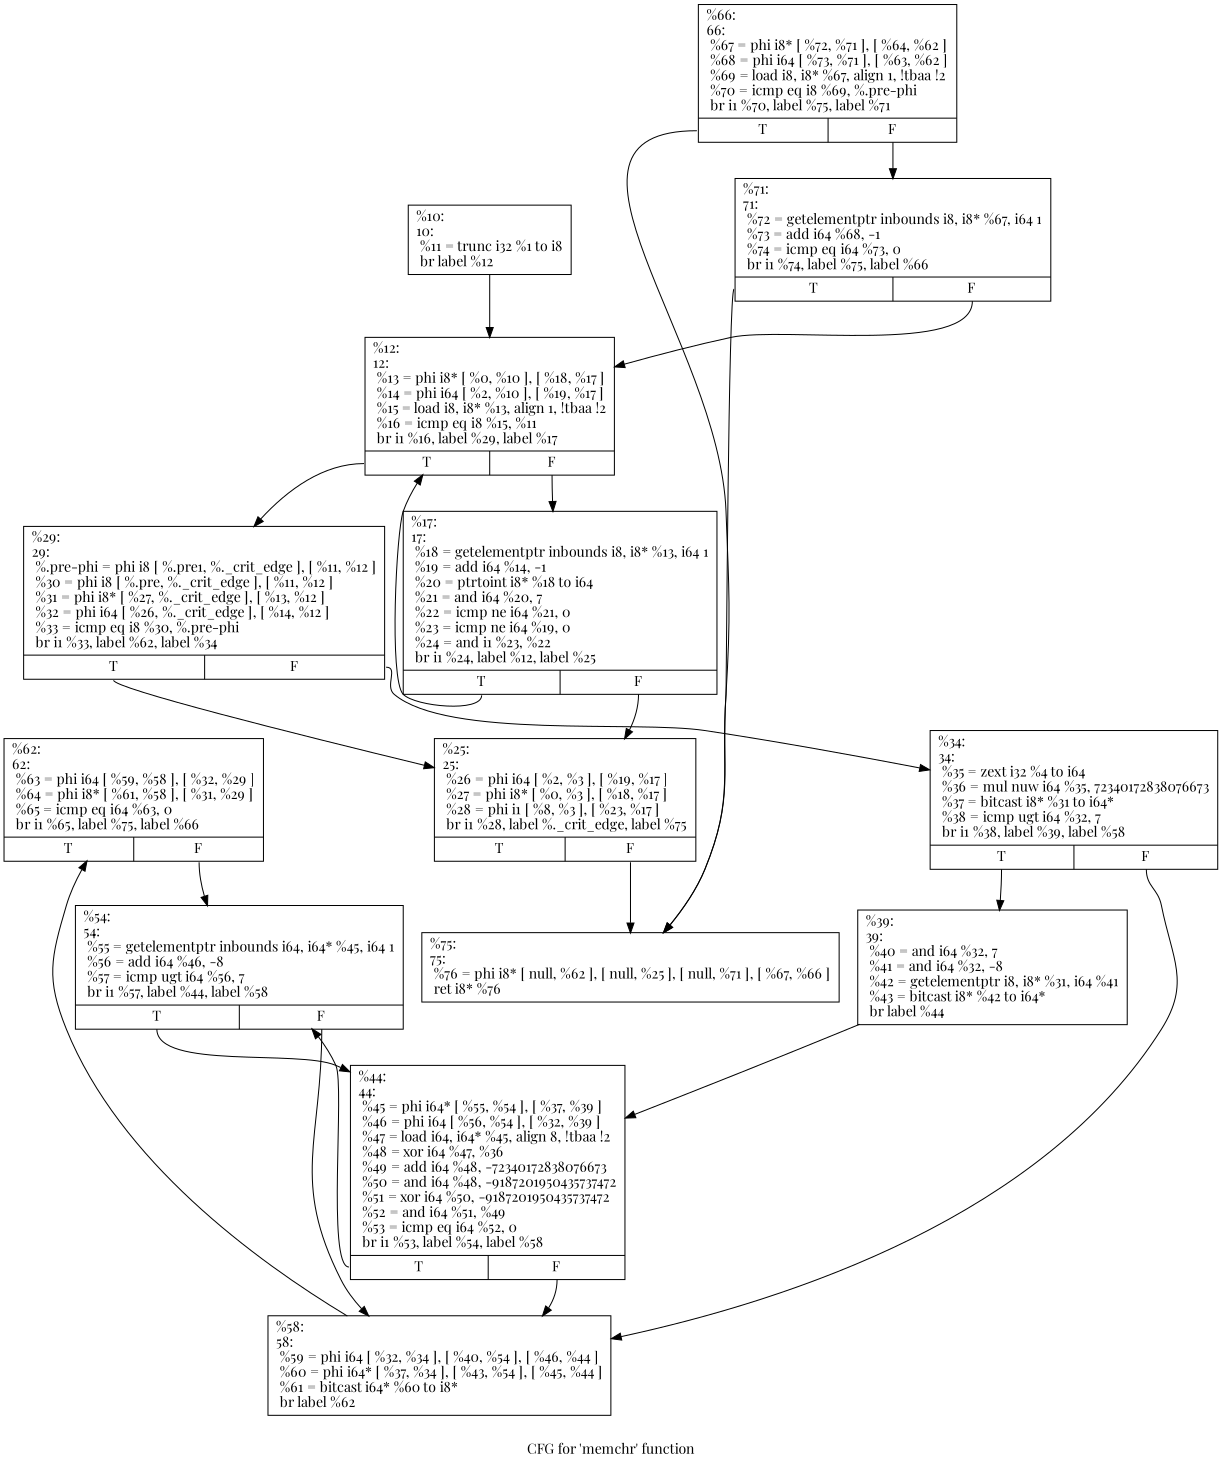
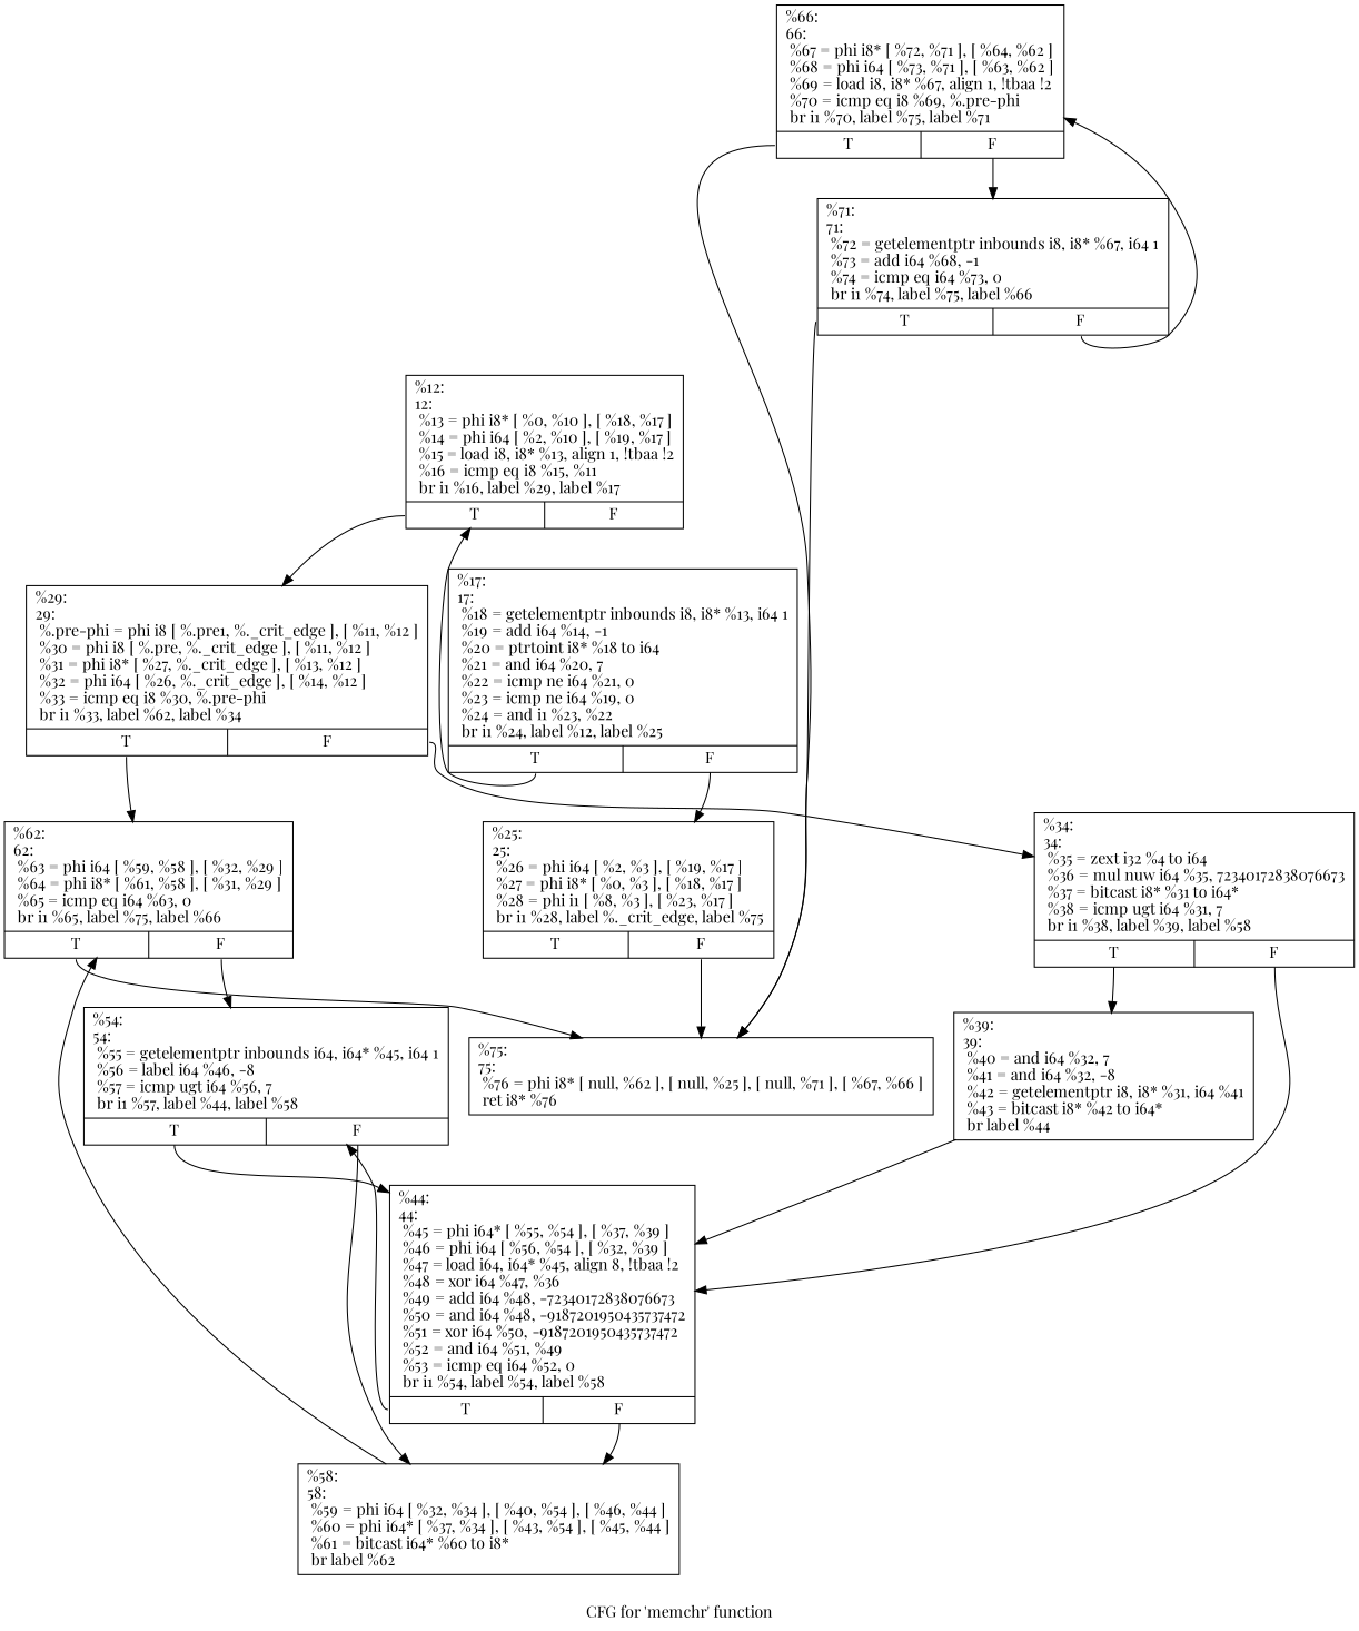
  digraph {
    fontname="Playfair Display"
    label="CFG for 'memchr' function"
    node [fontname="Playfair Display" shape=record]
    edge [fontname="Playfair Display" tailport=s0]
-   n1 [label="{%10:\l10:                                               \l  %11 = trunc i32 %1 to i8\l  br label %12\l}"]
    n2 [label="{%12:\l12:                                               \l  %13 = phi i8* [ %0, %10 ], [ %18, %17 ]\l  %14 = phi i64 [ %2, %10 ], [ %19, %17 ]\l  %15 = load i8, i8* %13, align 1, !tbaa !2\l  %16 = icmp eq i8 %15, %11\l  br i1 %16, label %29, label %17\l|{<s0>T|<s1>F}}"]
    n3 [label="{%25:\l25:                                               \l  %26 = phi i64 [ %2, %3 ], [ %19, %17 ]\l  %27 = phi i8* [ %0, %3 ], [ %18, %17 ]\l  %28 = phi i1 [ %8, %3 ], [ %23, %17 ]\l  br i1 %28, label %._crit_edge, label %75\l|{<s0>T|<s1>F}}"]
    n4 [label="{%75:\l75:                                               \l  %76 = phi i8* [ null, %62 ], [ null, %25 ], [ null, %71 ], [ %67, %66 ]\l  ret i8* %76\l}"]
    n5 [label="{%29:\l29:                                               \l  %.pre-phi = phi i8 [ %.pre1, %._crit_edge ], [ %11, %12 ]\l  %30 = phi i8 [ %.pre, %._crit_edge ], [ %11, %12 ]\l  %31 = phi i8* [ %27, %._crit_edge ], [ %13, %12 ]\l  %32 = phi i64 [ %26, %._crit_edge ], [ %14, %12 ]\l  %33 = icmp eq i8 %30, %.pre-phi\l  br i1 %33, label %62, label %34\l|{<s0>T|<s1>F}}"]
    n6 [label="{%17:\l17:                                               \l  %18 = getelementptr inbounds i8, i8* %13, i64 1\l  %19 = add i64 %14, -1\l  %20 = ptrtoint i8* %18 to i64\l  %21 = and i64 %20, 7\l  %22 = icmp ne i64 %21, 0\l  %23 = icmp ne i64 %19, 0\l  %24 = and i1 %23, %22\l  br i1 %24, label %12, label %25\l|{<s0>T|<s1>F}}"]
    n7 [label="{%62:\l62:                                               \l  %63 = phi i64 [ %59, %58 ], [ %32, %29 ]\l  %64 = phi i8* [ %61, %58 ], [ %31, %29 ]\l  %65 = icmp eq i64 %63, 0\l  br i1 %65, label %75, label %66\l|{<s0>T|<s1>F}}"]
-   n8 [label="{%34:\l34:                                               \l  %35 = zext i32 %4 to i64\l  %36 = mul nuw i64 %35, 72340172838076673\l  %37 = bitcast i8* %31 to i64*\l  %38 = icmp ugt i64 %32, 7\l  br i1 %38, label %39, label %58\l|{<s0>T|<s1>F}}"]
-   n9 [label="{%54:\l54:                                               \l  %55 = getelementptr inbounds i64, i64* %45, i64 1\l  %56 = add i64 %46, -8\l  %57 = icmp ugt i64 %56, 7\l  br i1 %57, label %44, label %58\l|{<s0>T|<s1>F}}"]
+   n8 [label="{%34:\l34:                                               \l  %35 = zext i32 %4 to i64\l  %36 = mul nuw i64 %35, 72340172838076673\l  %37 = bitcast i8* %31 to i64*\l  %38 = icmp ugt i64 %31, 7\l  br i1 %38, label %39, label %58\l|{<s0>T|<s1>F}}"]
+   n9 [label="{%54:\l54:                                               \l  %55 = getelementptr inbounds i64, i64* %45, i64 1\l  %56 = label i64 %46, -8\l  %57 = icmp ugt i64 %56, 7\l  br i1 %57, label %44, label %58\l|{<s0>T|<s1>F}}"]
    n10 [label="{%39:\l39:                                               \l  %40 = and i64 %32, 7\l  %41 = and i64 %32, -8\l  %42 = getelementptr i8, i8* %31, i64 %41\l  %43 = bitcast i8* %42 to i64*\l  br label %44\l}"]
    n11 [label="{%58:\l58:                                               \l  %59 = phi i64 [ %32, %34 ], [ %40, %54 ], [ %46, %44 ]\l  %60 = phi i64* [ %37, %34 ], [ %43, %54 ], [ %45, %44 ]\l  %61 = bitcast i64* %60 to i8*\l  br label %62\l}"]
    n12 [label="{%66:\l66:                                               \l  %67 = phi i8* [ %72, %71 ], [ %64, %62 ]\l  %68 = phi i64 [ %73, %71 ], [ %63, %62 ]\l  %69 = load i8, i8* %67, align 1, !tbaa !2\l  %70 = icmp eq i8 %69, %.pre-phi\l  br i1 %70, label %75, label %71\l|{<s0>T|<s1>F}}"]
    n13 [label="{%71:\l71:                                               \l  %72 = getelementptr inbounds i8, i8* %67, i64 1\l  %73 = add i64 %68, -1\l  %74 = icmp eq i64 %73, 0\l  br i1 %74, label %75, label %66\l|{<s0>T|<s1>F}}"]
-   n14 [label="{%44:\l44:                                               \l  %45 = phi i64* [ %55, %54 ], [ %37, %39 ]\l  %46 = phi i64 [ %56, %54 ], [ %32, %39 ]\l  %47 = load i64, i64* %45, align 8, !tbaa !2\l  %48 = xor i64 %47, %36\l  %49 = add i64 %48, -72340172838076673\l  %50 = and i64 %48, -9187201950435737472\l  %51 = xor i64 %50, -9187201950435737472\l  %52 = and i64 %51, %49\l  %53 = icmp eq i64 %52, 0\l  br i1 %53, label %54, label %58\l|{<s0>T|<s1>F}}"]
-   n1 -> n2
+   n14 [label="{%44:\l44:                                               \l  %45 = phi i64* [ %55, %54 ], [ %37, %39 ]\l  %46 = phi i64 [ %56, %54 ], [ %32, %39 ]\l  %47 = load i64, i64* %45, align 8, !tbaa !2\l  %48 = xor i64 %47, %36\l  %49 = add i64 %48, -72340172838076673\l  %50 = and i64 %48, -9187201950435737472\l  %51 = xor i64 %50, -9187201950435737472\l  %52 = and i64 %51, %49\l  %53 = icmp eq i64 %52, 0\l  br i1 %54, label %54, label %58\l|{<s0>T|<s1>F}}"]
    n2 -> n5
-   n2 -> n6 [tailport=s1]
    n3 -> n4 [tailport=s1]
-   n5 -> n3
+   n5 -> n7
    n5 -> n8 [tailport=s1]
    n6 -> n2
    n6 -> n3 [tailport=s1]
+   n7 -> n4
    n7 -> n9 [tailport=s1]
    n8 -> n10
-   n8 -> n11 [tailport=s1]
+   n8 -> n14 [tailport=s1]
    n9 -> n11 [tailport=s1]
    n9 -> n14
    n10 -> n14
    n11 -> n7
    n12 -> n4
    n12 -> n13 [tailport=s1]
    n13 -> n4
-   n13 -> n2 [tailport=s1]
+   n13 -> n12 [tailport=s1]
    n14 -> n9
    n14 -> n11 [tailport=s1]
  }
